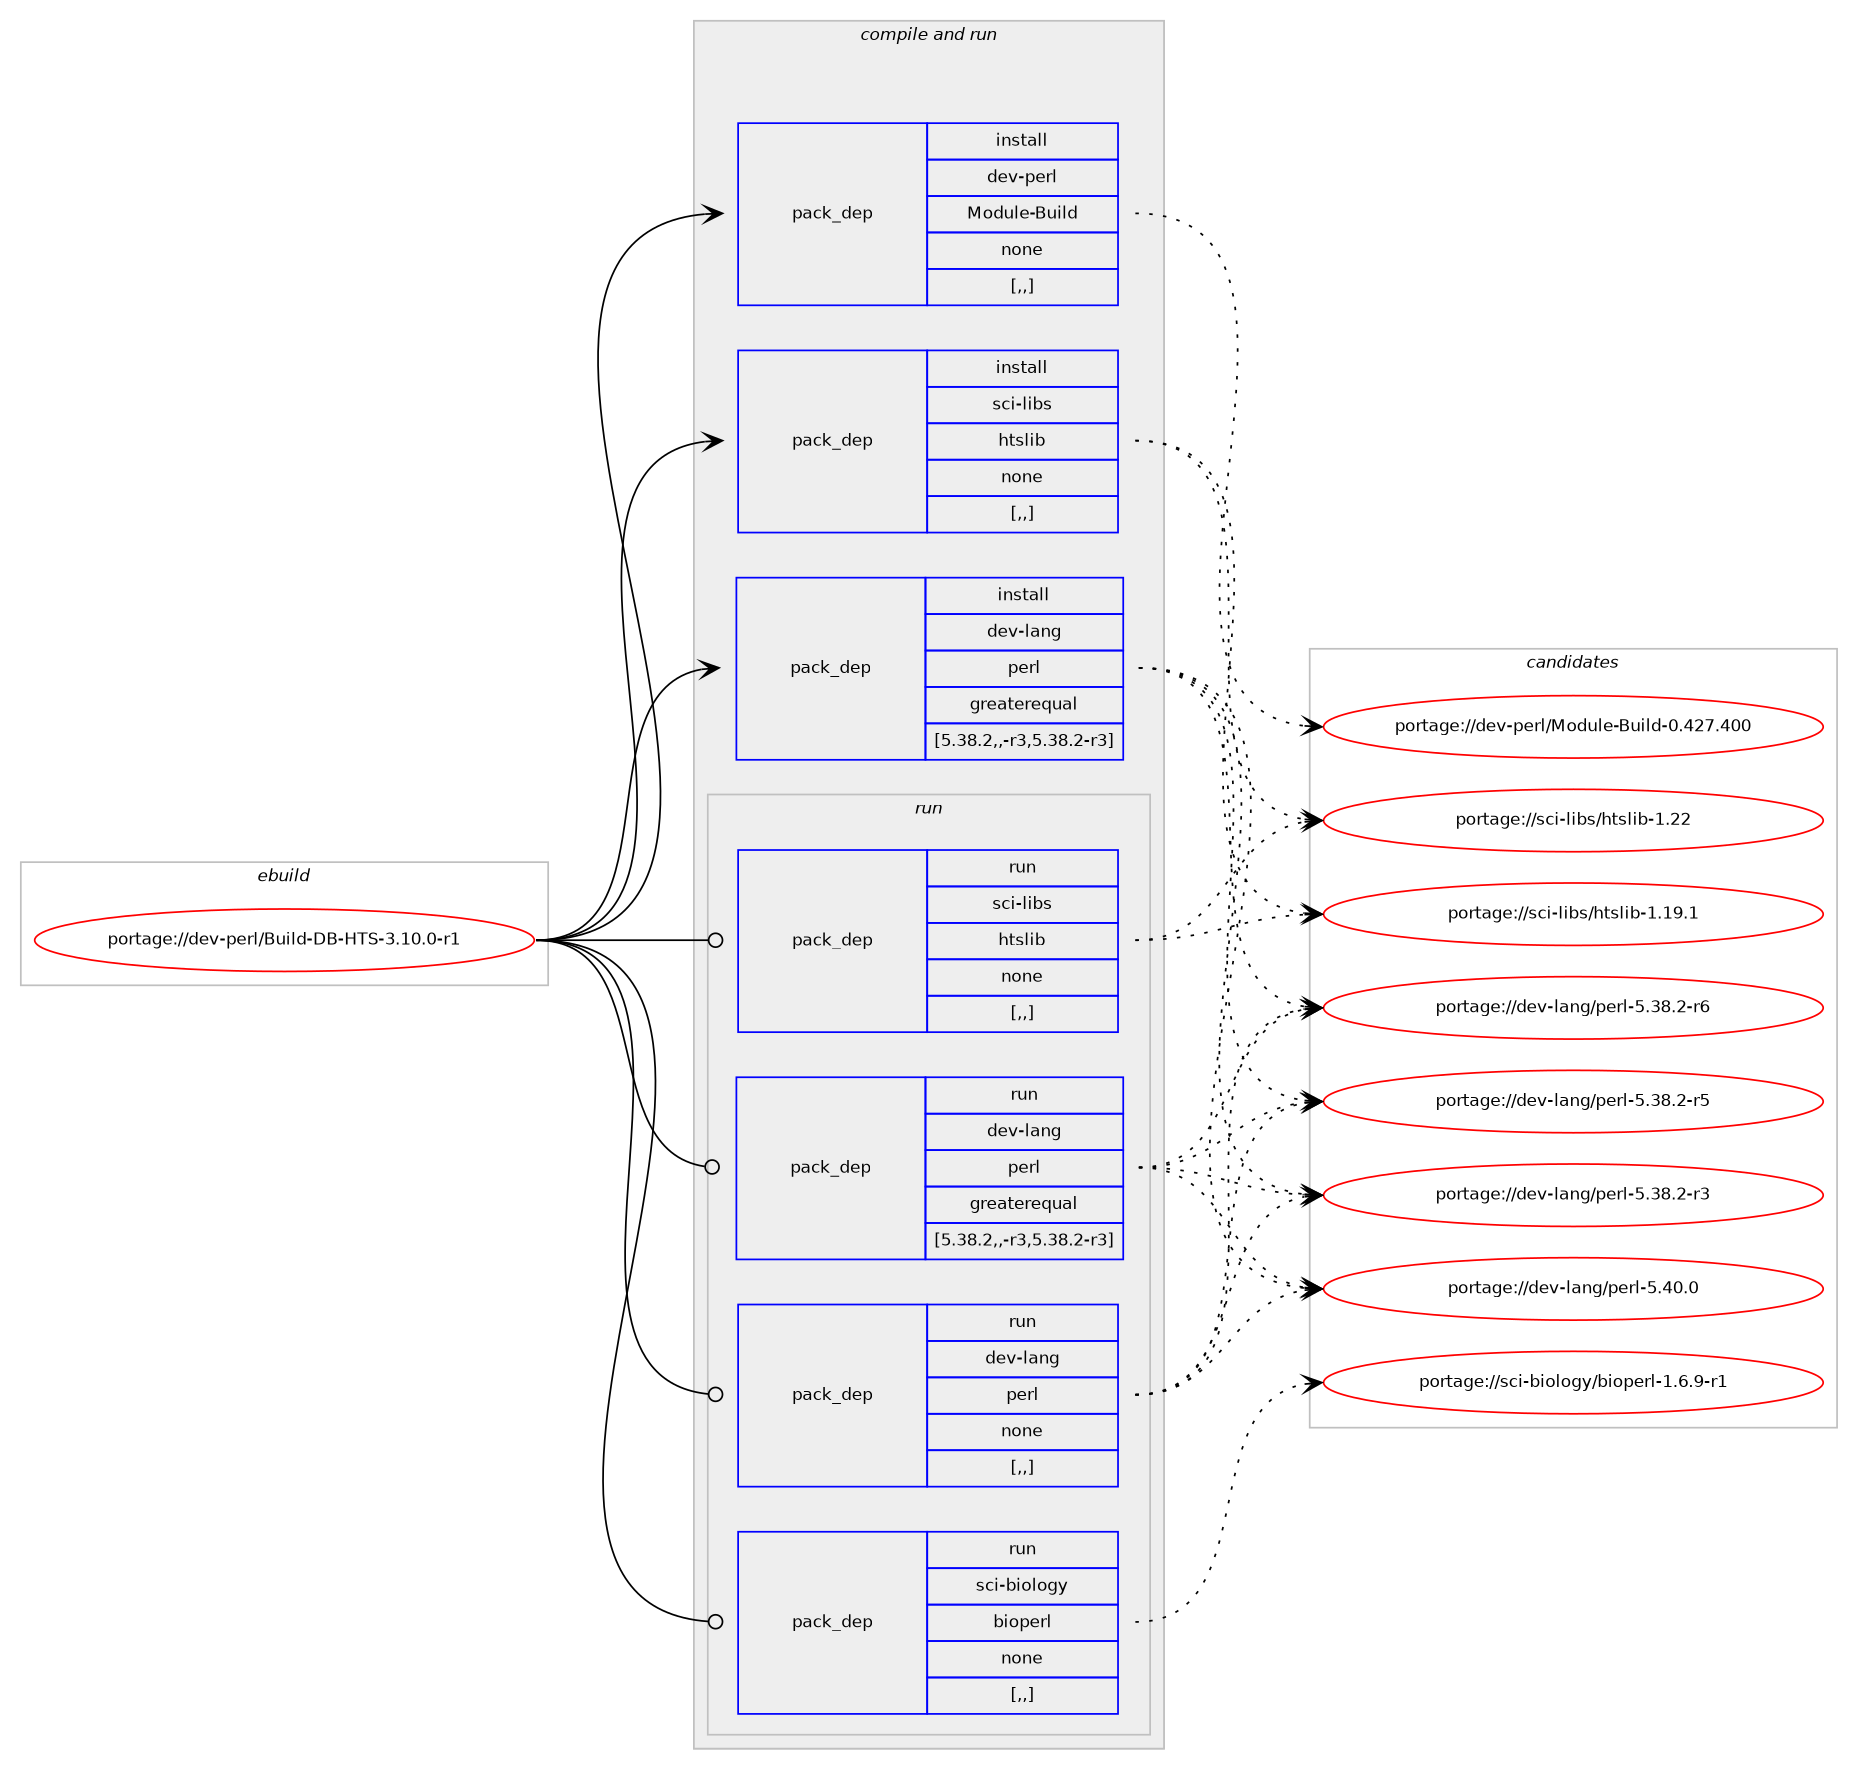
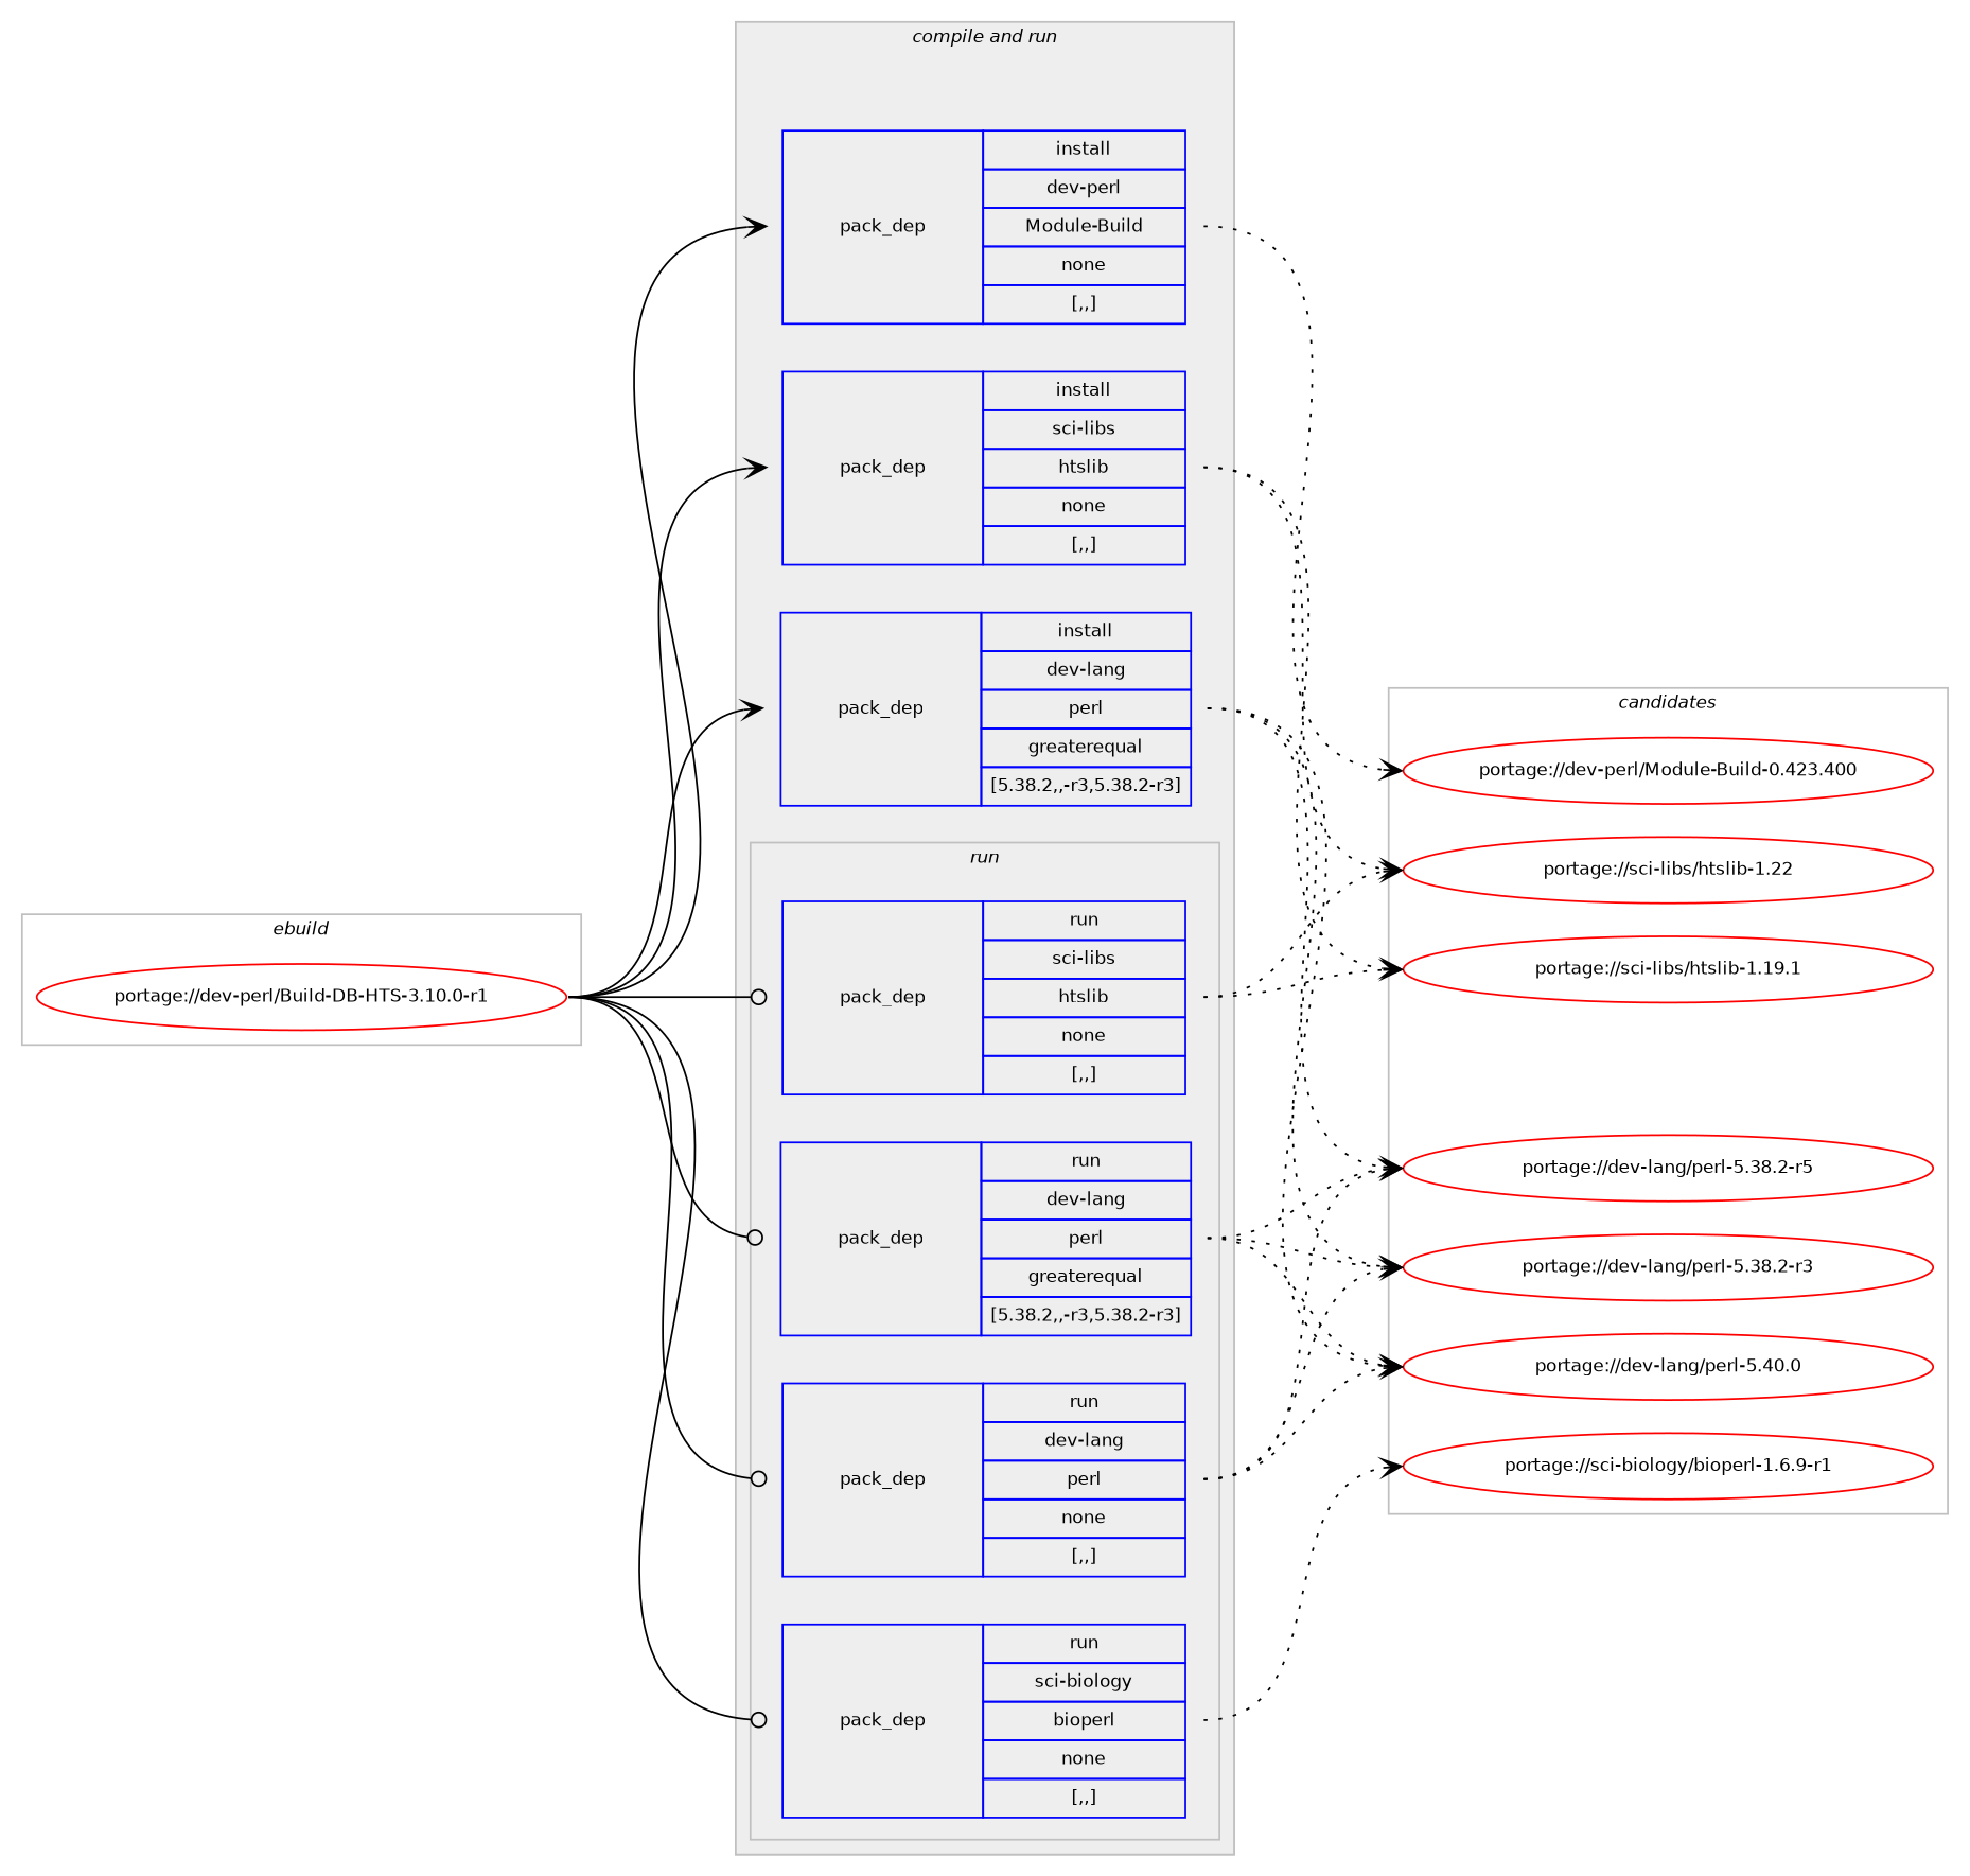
  digraph {
    compound=true
    concentrate=true
    fontname=Helvetica
    fontsize=10
    newrank=true
    rankdir=LR
    ranksep=1.5
    node [color=red fontname=Helvetica fontsize=10]
    edge [arrowhead=vee headport=w style=dotted tailport=e weight=100]
    n1 [label="portage://dev-perl/Build-DB-HTS-3.10.0-r1" width=4]
    n2 [color=blue label=<<TABLE BORDER="0" CELLBORDER="1" CELLSPACING="0" CELLPADDING="4" WIDTH="220"><TR><TD ROWSPAN="6" CELLPADDING="30">pack_dep</TD></TR><TR><TD WIDTH="110">install</TD></TR><TR><TD>dev-lang</TD></TR><TR><TD>perl</TD></TR><TR><TD>greaterequal</TD></TR><TR><TD>[5.38.2,,-r3,5.38.2-r3]</TD></TR></TABLE>> shape=none]
    n3 [color=blue label=<<TABLE BORDER="0" CELLBORDER="1" CELLSPACING="0" CELLPADDING="4" WIDTH="220"><TR><TD ROWSPAN="6" CELLPADDING="30">pack_dep</TD></TR><TR><TD WIDTH="110">install</TD></TR><TR><TD>dev-perl</TD></TR><TR><TD>Module-Build</TD></TR><TR><TD>none</TD></TR><TR><TD>[,,]</TD></TR></TABLE>> shape=none]
    n4 [color=blue label=<<TABLE BORDER="0" CELLBORDER="1" CELLSPACING="0" CELLPADDING="4" WIDTH="220"><TR><TD ROWSPAN="6" CELLPADDING="30">pack_dep</TD></TR><TR><TD WIDTH="110">install</TD></TR><TR><TD>sci-libs</TD></TR><TR><TD>htslib</TD></TR><TR><TD>none</TD></TR><TR><TD>[,,]</TD></TR></TABLE>> shape=none]
    n5 [color=blue label=<<TABLE BORDER="0" CELLBORDER="1" CELLSPACING="0" CELLPADDING="4" WIDTH="220"><TR><TD ROWSPAN="6" CELLPADDING="30">pack_dep</TD></TR><TR><TD WIDTH="110">run</TD></TR><TR><TD>dev-lang</TD></TR><TR><TD>perl</TD></TR><TR><TD>greaterequal</TD></TR><TR><TD>[5.38.2,,-r3,5.38.2-r3]</TD></TR></TABLE>> shape=none]
    n6 [color=blue label=<<TABLE BORDER="0" CELLBORDER="1" CELLSPACING="0" CELLPADDING="4" WIDTH="220"><TR><TD ROWSPAN="6" CELLPADDING="30">pack_dep</TD></TR><TR><TD WIDTH="110">run</TD></TR><TR><TD>dev-lang</TD></TR><TR><TD>perl</TD></TR><TR><TD>none</TD></TR><TR><TD>[,,]</TD></TR></TABLE>> shape=none]
    n7 [color=blue label=<<TABLE BORDER="0" CELLBORDER="1" CELLSPACING="0" CELLPADDING="4" WIDTH="220"><TR><TD ROWSPAN="6" CELLPADDING="30">pack_dep</TD></TR><TR><TD WIDTH="110">run</TD></TR><TR><TD>sci-biology</TD></TR><TR><TD>bioperl</TD></TR><TR><TD>none</TD></TR><TR><TD>[,,]</TD></TR></TABLE>> shape=none]
    n8 [color=blue label=<<TABLE BORDER="0" CELLBORDER="1" CELLSPACING="0" CELLPADDING="4" WIDTH="220"><TR><TD ROWSPAN="6" CELLPADDING="30">pack_dep</TD></TR><TR><TD WIDTH="110">run</TD></TR><TR><TD>sci-libs</TD></TR><TR><TD>htslib</TD></TR><TR><TD>none</TD></TR><TR><TD>[,,]</TD></TR></TABLE>> shape=none]
    n9 [label="portage://dev-lang/perl-5.40.0" width=4]
-   n10 [label="portage://dev-lang/perl-5.38.2-r6" width=4]
    n11 [label="portage://dev-lang/perl-5.38.2-r5" width=4]
    n12 [label="portage://dev-lang/perl-5.38.2-r3" width=4]
-   n13 [label="portage://dev-perl/Module-Build-0.427.400" width=4]
+   n13 [label="portage://dev-perl/Module-Build-0.423.400" width=4]
    n14 [label="portage://sci-libs/htslib-1.22" width=4]
    n15 [label="portage://sci-libs/htslib-1.19.1" width=4]
    n16 [label="portage://sci-biology/bioperl-1.6.9-r1" width=4]
    subgraph cluster_1 {
      color=gray
      label=<<i>ebuild</i>>
      n1
    }
    subgraph cluster_2 {
      color=gray
      label=<<i>dependencies</i>>
      subgraph cluster_3 {
        color=gray
        fillcolor="#eeeeee"
        label=<<i>compile</i>>
        style=filled
        subgraph sub_4 {
          color=gray
          fillcolor="#eeeeee"
          label=<<i>compile</i>>
          style=filled
          n2
        }
        subgraph sub_5 {
          color=gray
          fillcolor="#eeeeee"
          label=<<i>compile</i>>
          style=filled
          n3
        }
        subgraph sub_6 {
          color=gray
          fillcolor="#eeeeee"
          label=<<i>compile</i>>
          style=filled
          n4
        }
      }
      subgraph cluster_7 {
        color=gray
        fillcolor="#eeeeee"
        label=<<i>compile and run</i>>
        style=filled
      }
      subgraph cluster_8 {
        color=gray
        fillcolor="#eeeeee"
        label=<<i>run</i>>
        style=filled
        subgraph sub_9 {
          color=gray
          fillcolor="#eeeeee"
          label=<<i>run</i>>
          style=filled
          n5
        }
        subgraph sub_10 {
          color=gray
          fillcolor="#eeeeee"
          label=<<i>run</i>>
          style=filled
          n6
        }
        subgraph sub_11 {
          color=gray
          fillcolor="#eeeeee"
          label=<<i>run</i>>
          style=filled
          n7
        }
        subgraph sub_12 {
          color=gray
          fillcolor="#eeeeee"
          label=<<i>run</i>>
          style=filled
          n8
        }
      }
    }
    subgraph cluster_13 {
      color=gray
      label=<<i>candidates</i>>
      rank=same
      subgraph sub_14 {
        color=black
        label=<<i>candidates</i>>
        nodesep=1
        rank=same
        n9
-       n10
        n11
        n12
      }
      subgraph sub_15 {
        color=black
        label=<<i>candidates</i>>
        nodesep=1
        rank=same
        n13
      }
      subgraph sub_16 {
        color=black
        label=<<i>candidates</i>>
        nodesep=1
        rank=same
        n14
        n15
      }
      subgraph sub_17 {
        color=black
        label=<<i>candidates</i>>
        nodesep=1
        rank=same
        n9
-       n10
        n11
        n12
      }
      subgraph sub_18 {
        color=black
        label=<<i>candidates</i>>
        nodesep=1
        rank=same
        n9
-       n10
        n11
        n12
      }
      subgraph sub_19 {
        color=black
        label=<<i>candidates</i>>
        nodesep=1
        rank=same
        n16
      }
      subgraph sub_20 {
        color=black
        label=<<i>candidates</i>>
        nodesep=1
        rank=same
        n14
        n15
      }
    }
    n1 -> n2 [style=solid weight=20]
    n1 -> n3 [style=solid weight=20]
    n1 -> n4 [style=solid weight=20]
    n1 -> n5 [arrowhead=odot style=solid weight=20]
    n1 -> n6 [arrowhead=odot style=solid weight=20]
    n1 -> n7 [arrowhead=odot style=solid weight=20]
    n1 -> n8 [arrowhead=odot style=solid weight=20]
    n2 -> n9
-   n2 -> n10
    n2 -> n11
    n2 -> n12
    n3 -> n13
    n4 -> n14
    n4 -> n15
    n5 -> n9
-   n5 -> n10
    n5 -> n11
    n5 -> n12
    n6 -> n9
-   n6 -> n10
    n6 -> n11
    n6 -> n12
    n7 -> n16
    n8 -> n14
    n8 -> n15
  }
